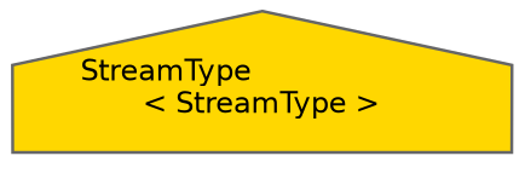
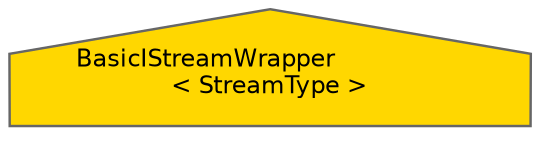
  digraph {
    rankdir=LR
-   n1 [color=grey40 fillcolor=gold fontname=Helvetica fontsize=10 height=0.2 label="StreamType\l\< StreamType \>" shape=house style=filled width=0.4]
+   n1 [color=grey40 fillcolor=gold fontname=Helvetica fontsize=10 height=0.2 label="BasicIStreamWrapper\l\< StreamType \>" shape=house style=filled width=0.4]
  }
